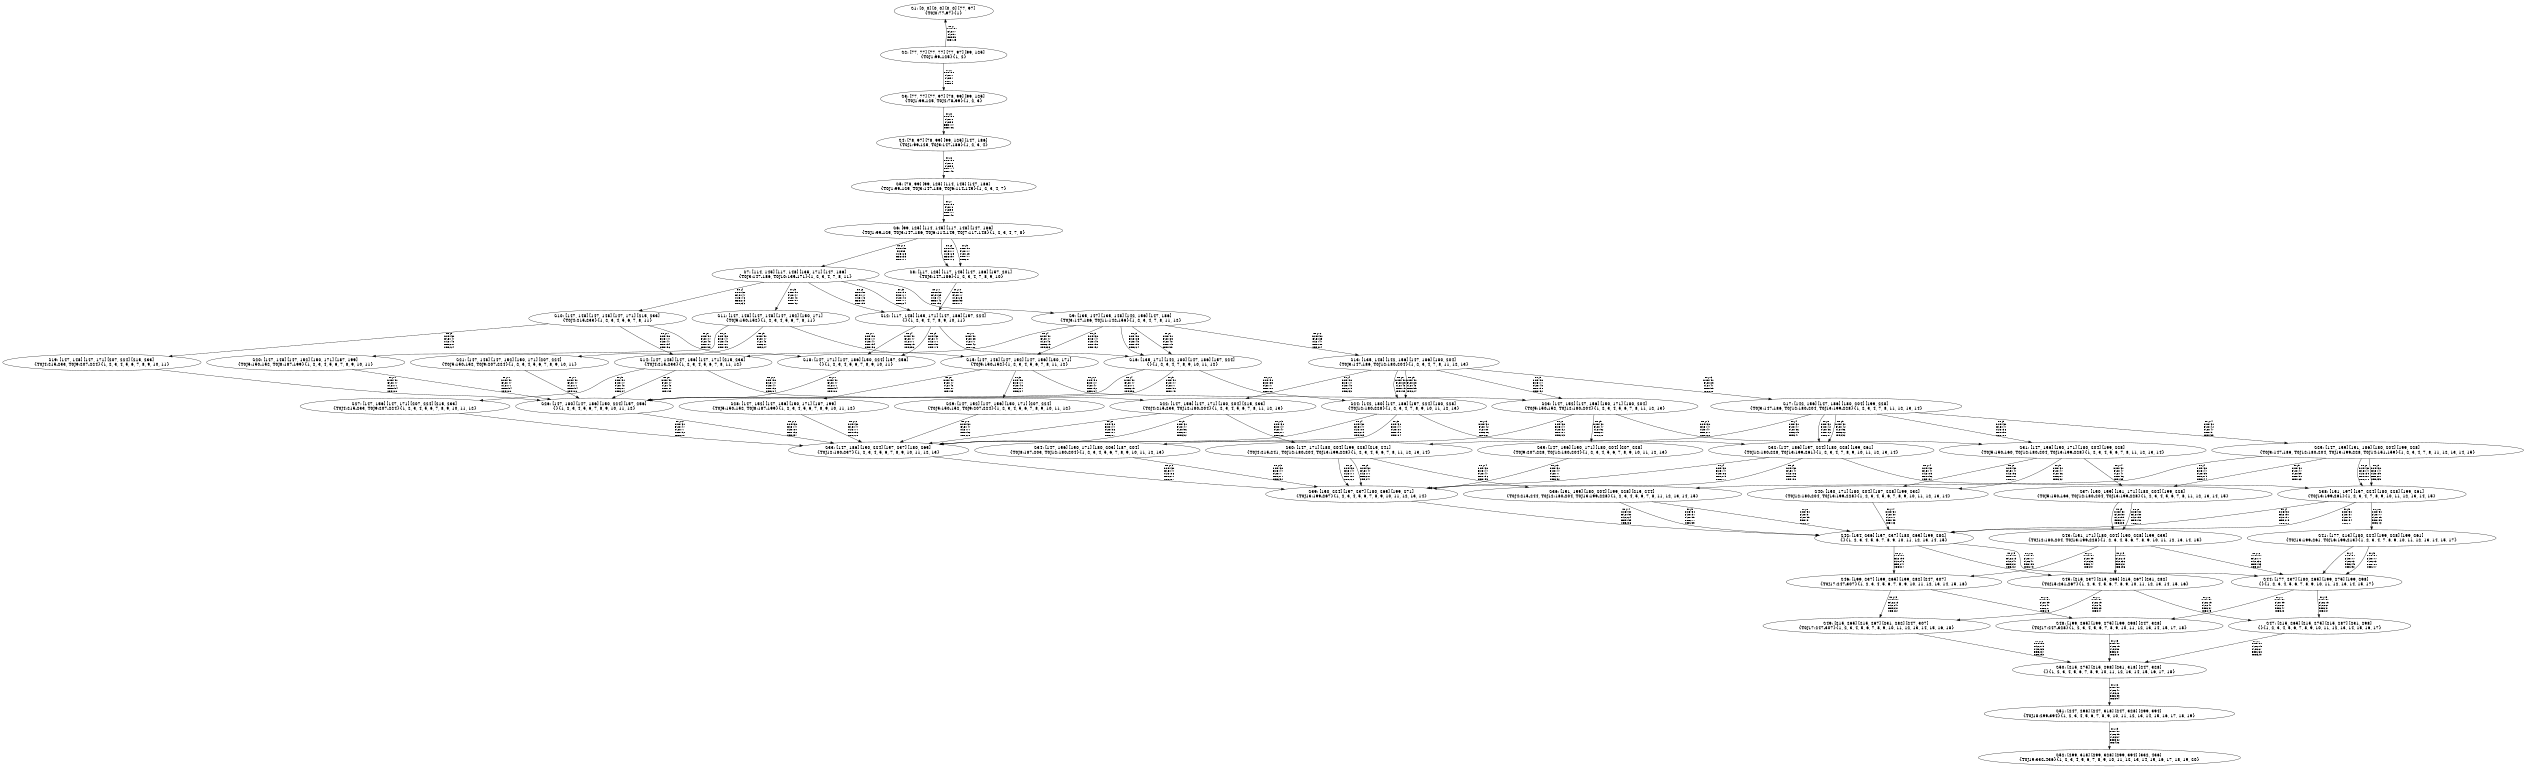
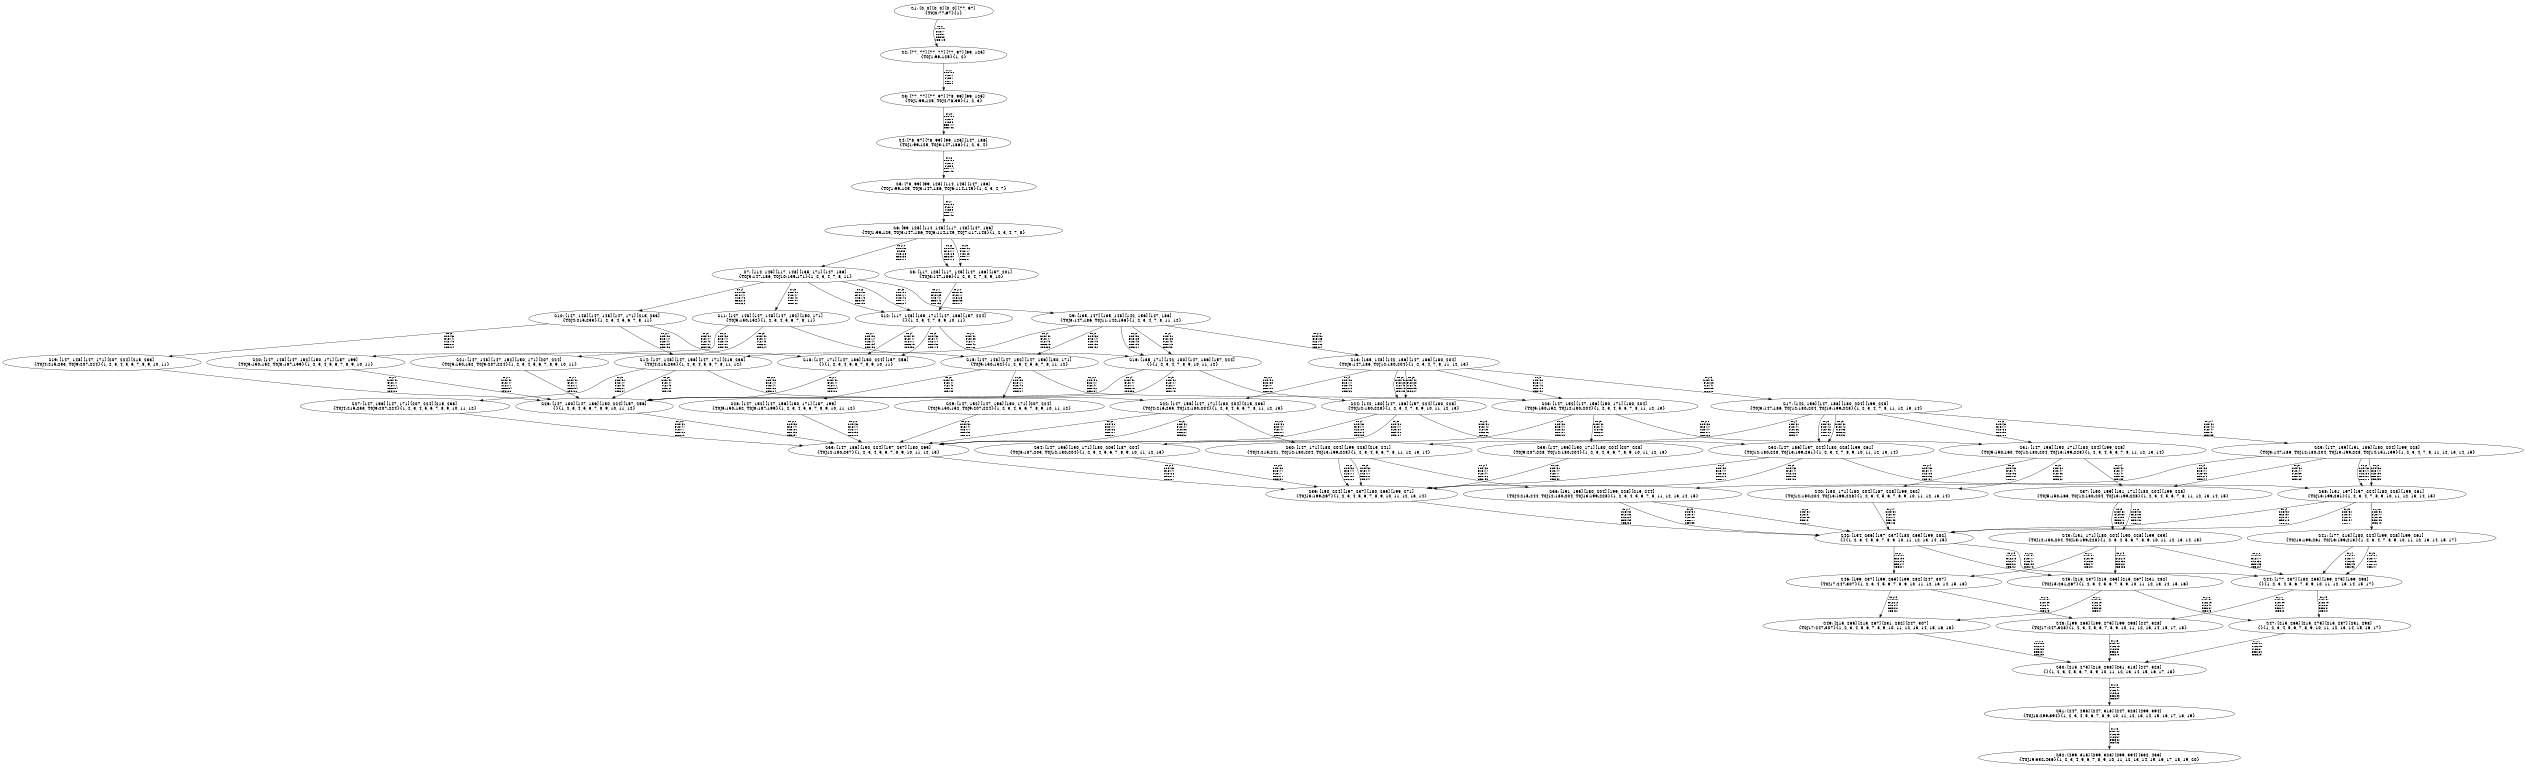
  digraph {
    edge [fontsize=8]
    n1 [label="S1: [0, 0] [0, 0] [0, 0] [77, 97] \n{T0J0:77-97}{1}"]
    n2 [label="S2: [77, 77] [77, 77] [77, 97] [99, 125] \n{T0J1:99-125}{1, 2}"]
    n3 [label="S3: [77, 77] [77, 97] [78, 99] [99, 125] \n{T0J1:99-125, T0J2:78-99}{1, 2, 3}"]
    n4 [label="S4: [78, 97] [78, 99] [99, 125] [147, 186] \n{T0J1:99-125, T0J3:147-186}{1, 2, 3, 4}"]
    n5 [label="S5: [78, 99] [99, 125] [114, 145] [147, 186] \n{T0J1:99-125, T0J3:147-186, T0J6:114-145}{1, 2, 3, 4, 7}"]
    n6 [label="S6: [99, 125] [114, 145] [117, 148] [147, 186] \n{T0J1:99-125, T0J3:147-186, T0J6:114-145, T0J7:117-148}{1, 2, 3, 4, 7, 8}"]
    n7 [label="S7: [114, 145] [117, 148] [135, 171] [147, 186] \n{T0J3:147-186, T0J10:135-171}{1, 2, 3, 4, 7, 8, 11}"]
    n8 [label="S8: [117, 125] [117, 145] [147, 186] [157, 201] \n{T0J3:147-186}{1, 2, 3, 4, 7, 8, 9, 10}"]
    n9 [label="S9: [135, 147] [135, 148] [142, 156] [147, 186] \n{T0J3:147-186, T0J11:142-156}{1, 2, 3, 4, 7, 8, 11, 12}"]
    n10 [label="S10: [147, 148] [147, 148] [147, 171] [215, 233] \n{T0J4:215-233}{1, 2, 3, 4, 5, 6, 7, 8, 11}"]
    n11 [label="S11: [147, 148] [147, 148] [147, 152] [150, 171] \n{T0J5:150-152}{1, 2, 3, 4, 5, 6, 7, 8, 11}"]
    n12 [label="S12: [117, 148] [135, 171] [147, 186] [157, 224] \n{}{1, 2, 3, 4, 7, 8, 9, 10, 11}"]
    n13 [label="S13: [135, 148] [142, 156] [147, 186] [180, 204] \n{T0J3:147-186, T0J12:180-204}{1, 2, 3, 4, 7, 8, 11, 12, 13}"]
    n14 [label="S14: [147, 148] [147, 156] [147, 171] [215, 233] \n{T0J4:215-233}{1, 2, 3, 4, 5, 6, 7, 8, 11, 12}"]
    n15 [label="S15: [147, 148] [147, 152] [147, 156] [150, 171] \n{T0J5:150-152}{1, 2, 3, 4, 5, 6, 7, 8, 11, 12}"]
    n16 [label="S16: [135, 171] [142, 180] [147, 186] [157, 224] \n{}{1, 2, 3, 4, 7, 8, 9, 10, 11, 12}"]
    n17 [label="S18: [147, 171] [147, 186] [150, 224] [157, 256] \n{}{1, 2, 3, 4, 5, 6, 7, 8, 9, 10, 11}"]
    n18 [label="S19: [147, 148] [147, 171] [207, 224] [215, 233] \n{T0J4:215-233, T0J9:207-224}{1, 2, 3, 4, 5, 6, 7, 8, 9, 10, 11}"]
    n19 [label="S20: [147, 148] [147, 152] [150, 171] [187, 199] \n{T0J5:150-152, T0J8:187-199}{1, 2, 3, 4, 5, 6, 7, 8, 9, 10, 11}"]
    n20 [label="S21: [147, 148] [147, 152] [150, 171] [207, 224] \n{T0J5:150-152, T0J9:207-224}{1, 2, 3, 4, 5, 6, 7, 8, 9, 10, 11}"]
    n21 [label="S17: [142, 156] [147, 186] [180, 204] [199, 228] \n{T0J3:147-186, T0J12:180-204, T0J13:199-228}{1, 2, 3, 4, 7, 8, 11, 12, 13, 14}"]
    n22 [label="S22: [147, 156] [147, 171] [180, 204] [215, 233] \n{T0J4:215-233, T0J12:180-204}{1, 2, 3, 4, 5, 6, 7, 8, 11, 12, 13}"]
    n23 [label="S23: [147, 152] [147, 156] [150, 171] [180, 204] \n{T0J5:150-152, T0J12:180-204}{1, 2, 3, 4, 5, 6, 7, 8, 11, 12, 13}"]
    n24 [label="S24: [142, 180] [147, 186] [157, 224] [180, 228] \n{T0J12:180-228}{1, 2, 3, 4, 7, 8, 9, 10, 11, 12, 13}"]
    n25 [label="S26: [147, 180] [147, 186] [150, 224] [157, 256] \n{}{1, 2, 3, 4, 5, 6, 7, 8, 9, 10, 11, 12}"]
    n26 [label="S27: [147, 156] [147, 171] [207, 224] [215, 233] \n{T0J4:215-233, T0J9:207-224}{1, 2, 3, 4, 5, 6, 7, 8, 9, 10, 11, 12}"]
    n27 [label="S28: [147, 152] [147, 156] [150, 171] [187, 199] \n{T0J5:150-152, T0J8:187-199}{1, 2, 3, 4, 5, 6, 7, 8, 9, 10, 11, 12}"]
    n28 [label="S29: [147, 152] [147, 156] [150, 171] [207, 224] \n{T0J5:150-152, T0J9:207-224}{1, 2, 3, 4, 5, 6, 7, 8, 9, 10, 11, 12}"]
    n29 [label="S25: [147, 159] [151, 186] [180, 204] [199, 228] \n{T0J3:147-186, T0J12:180-204, T0J13:199-228, T0J14:151-159}{1, 2, 3, 4, 7, 8, 11, 12, 13, 14, 15}"]
    n30 [label="S30: [147, 171] [180, 204] [199, 228] [215, 241] \n{T0J4:215-241, T0J12:180-204, T0J13:199-228}{1, 2, 3, 4, 5, 6, 7, 8, 11, 12, 13, 14}"]
    n31 [label="S31: [147, 156] [150, 171] [180, 204] [199, 228] \n{T0J5:150-160, T0J12:180-204, T0J13:199-228}{1, 2, 3, 4, 5, 6, 7, 8, 11, 12, 13, 14}"]
    n32 [label="S32: [147, 186] [157, 224] [180, 228] [199, 261] \n{T0J12:180-228, T0J13:199-261}{1, 2, 3, 4, 7, 8, 9, 10, 11, 12, 13, 14}"]
    n33 [label="S33: [147, 186] [150, 224] [157, 237] [180, 265] \n{T0J12:180-237}{1, 2, 3, 4, 5, 6, 7, 8, 9, 10, 11, 12, 13}"]
    n34 [label="S34: [147, 156] [150, 171] [180, 203] [187, 204] \n{T0J8:187-203, T0J12:180-204}{1, 2, 3, 4, 5, 6, 7, 8, 9, 10, 11, 12, 13}"]
    n35 [label="S35: [147, 156] [150, 171] [180, 204] [207, 228] \n{T0J9:207-228, T0J12:180-204}{1, 2, 3, 4, 5, 6, 7, 8, 9, 10, 11, 12, 13}"]
    n36 [label="S36: [151, 159] [180, 204] [199, 228] [215, 244] \n{T0J4:215-244, T0J12:180-204, T0J13:199-228}{1, 2, 3, 4, 5, 6, 7, 8, 11, 12, 13, 14, 15}"]
    n37 [label="S37: [150, 159] [151, 171] [180, 204] [199, 228] \n{T0J5:150-163, T0J12:180-204, T0J13:199-228}{1, 2, 3, 4, 5, 6, 7, 8, 11, 12, 13, 14, 15}"]
    n38 [label="S38: [151, 197] [157, 224] [180, 228] [199, 261] \n{T0J13:199-261}{1, 2, 3, 4, 7, 8, 9, 10, 11, 12, 13, 14, 15}"]
    n39 [label="S39: [150, 224] [157, 237] [180, 265] [199, 271] \n{T0J13:199-267}{1, 2, 3, 4, 5, 6, 7, 8, 9, 10, 11, 12, 13, 14}"]
    n40 [label="S40: [150, 171] [180, 204] [187, 228] [199, 232] \n{T0J12:180-204, T0J13:199-228}{1, 2, 3, 4, 5, 6, 7, 8, 9, 10, 11, 12, 13, 14}"]
    n41 [label="S42: [154, 236] [157, 237] [180, 265] [199, 282] \n{}{1, 2, 3, 4, 5, 6, 7, 8, 9, 10, 11, 12, 13, 14, 15}"]
    n42 [label="S43: [151, 171] [180, 204] [190, 228] [199, 235] \n{T0J12:180-204, T0J13:199-228}{1, 2, 3, 4, 5, 6, 7, 8, 9, 10, 11, 12, 13, 14, 15}"]
    n43 [label="S41: [177, 213] [180, 224] [199, 228] [199, 261] \n{T0J13:199-261, T0J16:199-213}{1, 2, 3, 4, 7, 8, 9, 10, 11, 12, 13, 14, 15, 17}"]
    n44 [label="S44: [177, 237] [180, 265] [199, 275] [199, 298] \n{}{1, 2, 3, 4, 5, 6, 7, 8, 9, 10, 11, 12, 13, 14, 15, 17}"]
    n45 [label="S45: [215, 237] [215, 265] [215, 267] [231, 282] \n{T0J15:231-267}{1, 2, 3, 4, 5, 6, 7, 8, 9, 10, 11, 12, 13, 14, 15, 16}"]
    n46 [label="S46: [199, 237] [199, 265] [199, 282] [247, 307] \n{T0J17:247-307}{1, 2, 3, 4, 5, 6, 7, 8, 9, 10, 11, 12, 13, 14, 15, 18}"]
    n47 [label="S47: [215, 265] [215, 275] [215, 287] [231, 298] \n{}{1, 2, 3, 4, 5, 6, 7, 8, 9, 10, 11, 12, 13, 14, 15, 16, 17}"]
    n48 [label="S48: [199, 265] [199, 275] [199, 298] [247, 328] \n{T0J17:247-328}{1, 2, 3, 4, 5, 6, 7, 8, 9, 10, 11, 12, 13, 14, 15, 17, 18}"]
    n49 [label="S49: [215, 265] [215, 267] [231, 282] [247, 307] \n{T0J17:247-307}{1, 2, 3, 4, 5, 6, 7, 8, 9, 10, 11, 12, 13, 14, 15, 16, 18}"]
    n50 [label="S50: [215, 275] [215, 298] [231, 318] [247, 328] \n{}{1, 2, 3, 4, 5, 6, 7, 8, 9, 10, 11, 12, 13, 14, 15, 16, 17, 18}"]
    n51 [label="S51: [247, 298] [247, 318] [247, 328] [299, 394] \n{T0J18:299-394}{1, 2, 3, 4, 5, 6, 7, 8, 9, 10, 11, 12, 13, 14, 15, 16, 17, 18, 19}"]
    n52 [label="S52: [299, 318] [299, 328] [299, 394] [332, 436] \n{T0J19:332-436}{1, 2, 3, 4, 5, 6, 7, 8, 9, 10, 11, 12, 13, 14, 15, 16, 17, 18, 19, 20}"]
-   n2 -> n1 [label="T0 J1\nDL=750\nES=77\nLS=97\nEF=99\nLF=125"]
+   n1 -> n2 [label="T0 J1\nDL=750\nES=77\nLS=97\nEF=99\nLF=125"]
    n2 -> n3 [label="T0 J2\nDL=750\nES=77\nLS=97\nEF=78\nLF=99"]
    n3 -> n4 [label="T0 J3\nDL=750\nES=78\nLS=99\nEF=147\nLF=186"]
    n4 -> n5 [label="T0 J6\nDL=750\nES=78\nLS=99\nEF=114\nLF=145"]
    n5 -> n6 [label="T0 J7\nDL=750\nES=78\nLS=99\nEF=117\nLF=148"]
    n6 -> n7 [label="T0 J10\nDL=750\nES=99\nLS=125\nEF=135\nLF=171"]
    n6 -> n8 [label="T0 J8\nDL=750\nES=117\nLS=125\nEF=157\nLF=176"]
    n6 -> n8 [label="T0 J9\nDL=750\nES=117\nLS=125\nEF=177\nLF=201"]
    n7 -> n9 [label="T0 J11\nDL=750\nES=135\nLS=147\nEF=142\nLF=156"]
    n7 -> n10 [label="T0 J4\nDL=750\nES=147\nLS=148\nEF=215\nLF=233"]
    n7 -> n11 [label="T0 J5\nDL=750\nES=147\nLS=148\nEF=150\nLF=152"]
    n7 -> n12 [label="T0 J8\nDL=750\nES=117\nLS=148\nEF=157\nLF=199"]
    n7 -> n12 [label="T0 J9\nDL=750\nES=117\nLS=148\nEF=177\nLF=224"]
    n8 -> n12 [label="T0 J10\nDL=750\nES=117\nLS=125\nEF=153\nLF=171"]
    n9 -> n13 [label="T0 J12\nDL=750\nES=135\nLS=147\nEF=180\nLF=204"]
    n9 -> n14 [label="T0 J4\nDL=750\nES=147\nLS=148\nEF=215\nLF=233"]
    n9 -> n15 [label="T0 J5\nDL=750\nES=147\nLS=148\nEF=150\nLF=152"]
    n9 -> n16 [label="T0 J8\nDL=750\nES=135\nLS=148\nEF=175\nLF=199"]
    n9 -> n16 [label="T0 J9\nDL=750\nES=135\nLS=148\nEF=195\nLF=224"]
    n10 -> n14 [label="T0 J11\nDL=750\nES=147\nLS=147\nEF=154\nLF=156"]
    n10 -> n17 [label="T0 J8\nDL=750\nES=147\nLS=148\nEF=187\nLF=199"]
    n10 -> n18 [label="T0 J9\nDL=750\nES=147\nLS=148\nEF=207\nLF=224"]
    n11 -> n15 [label="T0 J11\nDL=750\nES=147\nLS=147\nEF=154\nLF=156"]
    n11 -> n19 [label="T0 J8\nDL=750\nES=147\nLS=148\nEF=187\nLF=199"]
    n11 -> n20 [label="T0 J9\nDL=750\nES=147\nLS=148\nEF=207\nLF=224"]
    n12 -> n16 [label="T0 J11\nDL=750\nES=135\nLS=171\nEF=142\nLF=180"]
    n12 -> n17 [label="T0 J4\nDL=750\nES=147\nLS=171\nEF=215\nLF=256"]
    n12 -> n17 [label="T0 J5\nDL=750\nES=147\nLS=171\nEF=150\nLF=175"]
    n13 -> n21 [label="T0 J13\nDL=750\nES=135\nLS=147\nEF=199\nLF=228"]
    n13 -> n22 [label="T0 J4\nDL=750\nES=147\nLS=148\nEF=215\nLF=233"]
    n13 -> n23 [label="T0 J5\nDL=750\nES=147\nLS=148\nEF=150\nLF=152"]
    n13 -> n24 [label="T0 J8\nDL=750\nES=135\nLS=148\nEF=175\nLF=199"]
    n13 -> n24 [label="T0 J9\nDL=750\nES=135\nLS=148\nEF=195\nLF=224"]
    n14 -> n22 [label="T0 J12\nDL=750\nES=147\nLS=147\nEF=192\nLF=204"]
    n14 -> n25 [label="T0 J8\nDL=750\nES=147\nLS=148\nEF=187\nLF=199"]
    n14 -> n26 [label="T0 J9\nDL=750\nES=147\nLS=148\nEF=207\nLF=224"]
    n15 -> n23 [label="T0 J12\nDL=750\nES=147\nLS=147\nEF=192\nLF=204"]
    n15 -> n27 [label="T0 J8\nDL=750\nES=147\nLS=148\nEF=187\nLF=199"]
    n15 -> n28 [label="T0 J9\nDL=750\nES=147\nLS=148\nEF=207\nLF=224"]
    n16 -> n24 [label="T0 J12\nDL=750\nES=135\nLS=171\nEF=180\nLF=228"]
    n16 -> n25 [label="T0 J4\nDL=750\nES=147\nLS=171\nEF=215\nLF=256"]
    n16 -> n25 [label="T0 J5\nDL=750\nES=147\nLS=171\nEF=150\nLF=175"]
    n17 -> n25 [label="T0 J11\nDL=750\nES=147\nLS=171\nEF=154\nLF=180"]
    n18 -> n25 [label="T0 J11\nDL=750\nES=147\nLS=171\nEF=154\nLF=180"]
    n19 -> n25 [label="T0 J11\nDL=750\nES=147\nLS=171\nEF=154\nLF=180"]
    n20 -> n25 [label="T0 J11\nDL=750\nES=147\nLS=171\nEF=154\nLF=180"]
    n21 -> n29 [label="T0 J14\nDL=750\nES=142\nLS=147\nEF=151\nLF=159"]
    n21 -> n30 [label="T0 J4\nDL=750\nES=147\nLS=156\nEF=215\nLF=241"]
    n21 -> n31 [label="T0 J5\nDL=750\nES=147\nLS=156\nEF=150\nLF=160"]
    n21 -> n32 [label="T0 J8\nDL=750\nES=142\nLS=156\nEF=182\nLF=207"]
    n21 -> n32 [label="T0 J9\nDL=750\nES=142\nLS=156\nEF=202\nLF=232"]
    n22 -> n30 [label="T0 J13\nDL=750\nES=147\nLS=147\nEF=211\nLF=228"]
    n22 -> n33 [label="T0 J8\nDL=750\nES=147\nLS=156\nEF=187\nLF=207"]
    n22 -> n33 [label="T0 J9\nDL=750\nES=147\nLS=156\nEF=207\nLF=232"]
    n23 -> n31 [label="T0 J13\nDL=750\nES=147\nLS=147\nEF=211\nLF=228"]
    n23 -> n34 [label="T0 J8\nDL=750\nES=147\nLS=152\nEF=187\nLF=203"]
    n23 -> n35 [label="T0 J9\nDL=750\nES=147\nLS=152\nEF=207\nLF=228"]
    n24 -> n32 [label="T0 J13\nDL=750\nES=142\nLS=180\nEF=206\nLF=261"]
    n24 -> n33 [label="T0 J4\nDL=750\nES=147\nLS=180\nEF=215\nLF=265"]
    n24 -> n33 [label="T0 J5\nDL=750\nES=147\nLS=180\nEF=150\nLF=184"]
    n25 -> n33 [label="T0 J12\nDL=750\nES=147\nLS=180\nEF=192\nLF=237"]
    n26 -> n33 [label="T0 J12\nDL=750\nES=147\nLS=171\nEF=192\nLF=228"]
    n27 -> n33 [label="T0 J12\nDL=750\nES=147\nLS=171\nEF=192\nLF=228"]
    n28 -> n33 [label="T0 J12\nDL=750\nES=147\nLS=171\nEF=192\nLF=228"]
    n29 -> n36 [label="T0 J4\nDL=750\nES=147\nLS=159\nEF=215\nLF=244"]
    n29 -> n37 [label="T0 J5\nDL=750\nES=147\nLS=159\nEF=150\nLF=163"]
    n29 -> n38 [label="T0 J8\nDL=750\nES=147\nLS=159\nEF=187\nLF=210"]
    n29 -> n38 [label="T0 J9\nDL=750\nES=147\nLS=159\nEF=207\nLF=235"]
    n30 -> n36 [label="T0 J14\nDL=750\nES=147\nLS=147\nEF=156\nLF=159"]
    n30 -> n39 [label="T0 J8\nDL=750\nES=147\nLS=171\nEF=187\nLF=222"]
    n30 -> n39 [label="T0 J9\nDL=750\nES=147\nLS=171\nEF=207\nLF=247"]
    n31 -> n37 [label="T0 J14\nDL=750\nES=147\nLS=147\nEF=156\nLF=159"]
    n31 -> n40 [label="T0 J8\nDL=750\nES=147\nLS=156\nEF=187\nLF=207"]
    n31 -> n40 [label="T0 J9\nDL=750\nES=147\nLS=156\nEF=207\nLF=232"]
    n32 -> n38 [label="T0 J14\nDL=750\nES=147\nLS=185\nEF=156\nLF=197"]
    n32 -> n39 [label="T0 J4\nDL=750\nES=147\nLS=186\nEF=215\nLF=271"]
    n32 -> n39 [label="T0 J5\nDL=750\nES=147\nLS=186\nEF=150\nLF=190"]
    n33 -> n39 [label="T0 J13\nDL=750\nES=147\nLS=186\nEF=211\nLF=267"]
    n34 -> n39 [label="T0 J13\nDL=750\nES=147\nLS=171\nEF=211\nLF=252"]
    n35 -> n39 [label="T0 J13\nDL=750\nES=147\nLS=171\nEF=211\nLF=252"]
    n36 -> n41 [label="T0 J8\nDL=750\nES=151\nLS=159\nEF=191\nLF=210"]
    n36 -> n41 [label="T0 J9\nDL=750\nES=151\nLS=159\nEF=211\nLF=235"]
    n37 -> n42 [label="T0 J8\nDL=750\nES=150\nLS=159\nEF=190\nLF=210"]
    n37 -> n42 [label="T0 J9\nDL=750\nES=150\nLS=159\nEF=210\nLF=235"]
    n38 -> n41 [label="T0 J4\nDL=750\nES=151\nLS=197\nEF=219\nLF=282"]
    n38 -> n41 [label="T0 J5\nDL=750\nES=151\nLS=197\nEF=154\nLF=201"]
    n38 -> n43 [label="T0 J16\nDL=750\nES=177\nLS=185\nEF=199\nLF=213"]
    n39 -> n41 [label="T0 J14\nDL=750\nES=150\nLS=224\nEF=159\nLF=236"]
    n40 -> n41 [label="T0 J14\nDL=750\nES=150\nLS=171\nEF=159\nLF=183"]
    n41 -> n44 [label="T0 J16\nDL=750\nES=177\nLS=247\nEF=199\nLF=275"]
    n41 -> n45 [label="T0 J15\nDL=750\nES=215\nLS=247\nEF=231\nLF=267"]
    n41 -> n46 [label="T0 J17\nDL=750\nES=199\nLS=246\nEF=247\nLF=307"]
    n42 -> n44 [label="T0 J16\nDL=750\nES=177\nLS=236\nEF=199\nLF=264"]
    n42 -> n45 [label="T0 J15\nDL=750\nES=215\nLS=236\nEF=231\nLF=256"]
    n42 -> n46 [label="T0 J17\nDL=750\nES=199\nLS=236\nEF=247\nLF=297"]
    n43 -> n44 [label="T0 J4\nDL=750\nES=177\nLS=213\nEF=245\nLF=298"]
    n43 -> n44 [label="T0 J5\nDL=750\nES=177\nLS=213\nEF=180\nLF=217"]
    n44 -> n47 [label="T0 J15\nDL=750\nES=215\nLS=267\nEF=231\nLF=287"]
    n44 -> n48 [label="T0 J17\nDL=750\nES=199\nLS=267\nEF=247\nLF=328"]
    n45 -> n47 [label="T0 J16\nDL=750\nES=215\nLS=247\nEF=237\nLF=275"]
    n45 -> n49 [label="T0 J17\nDL=750\nES=215\nLS=246\nEF=263\nLF=307"]
    n46 -> n48 [label="T0 J16\nDL=750\nES=199\nLS=247\nEF=221\nLF=275"]
    n46 -> n49 [label="T0 J15\nDL=750\nES=215\nLS=247\nEF=231\nLF=267"]
    n47 -> n50 [label="T0 J17\nDL=750\nES=215\nLS=267\nEF=263\nLF=328"]
    n48 -> n50 [label="T0 J15\nDL=750\nES=215\nLS=298\nEF=231\nLF=318"]
    n49 -> n50 [label="T0 J16\nDL=750\nES=215\nLS=265\nEF=237\nLF=293"]
    n50 -> n51 [label="T0 J18\nDL=750\nES=247\nLS=328\nEF=299\nLF=394"]
    n51 -> n52 [label="T0 J19\nDL=750\nES=299\nLS=394\nEF=332\nLF=436"]
  }
